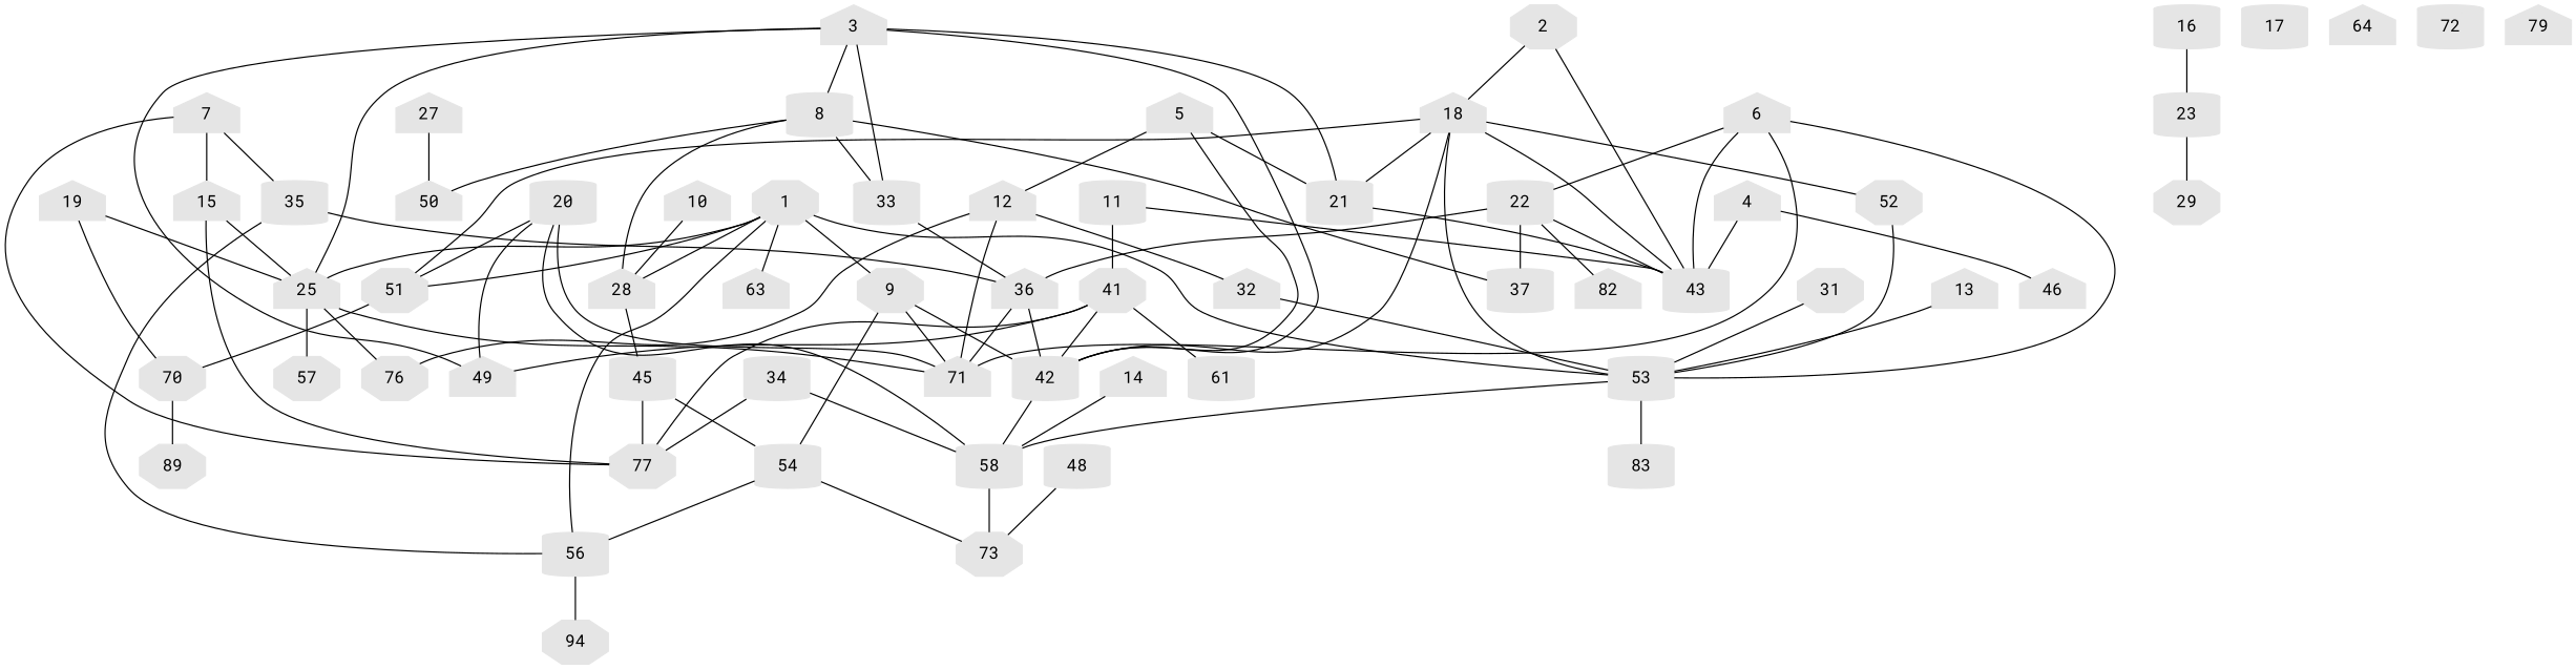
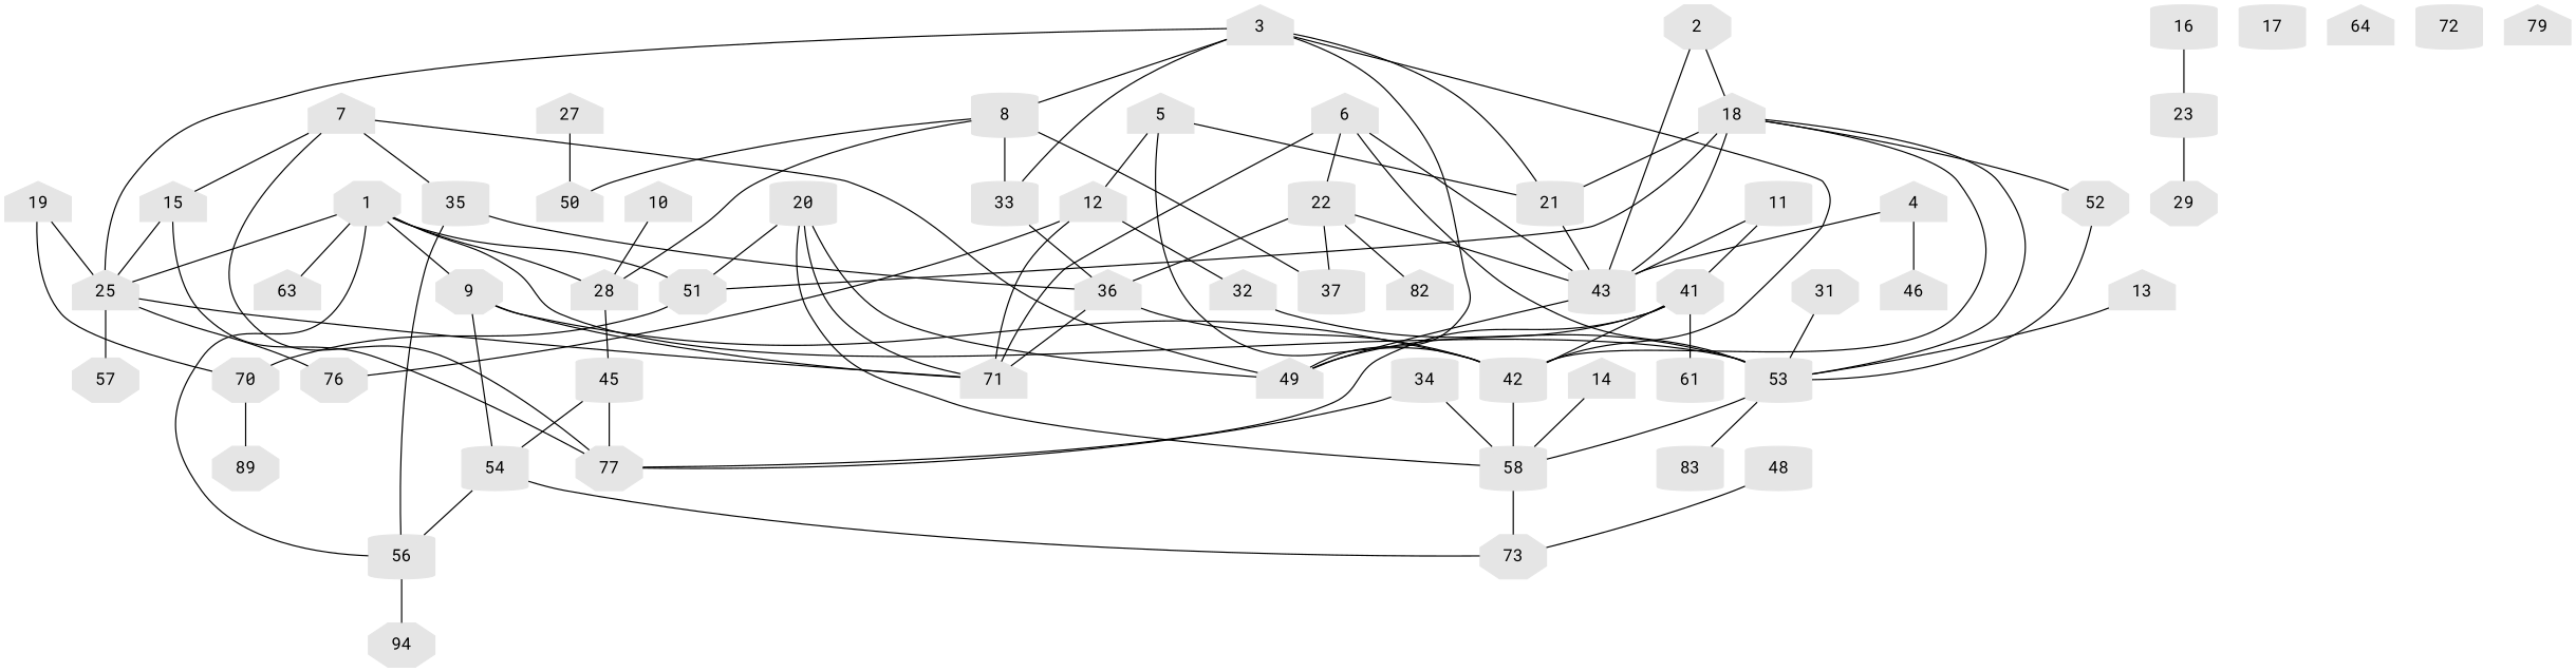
  graph {
    fontname="Roboto Mono"
    node [color=gray90 fontname="Roboto Mono" shape=house style=filled]
    edge [fontname="Roboto Mono"]
    1 [shape=octagon super="+30"]
    9 [shape=octagon]
    25 [super="+40"]
    28 [super="+95"]
    51 [shape=octagon super="+69"]
    53 [shape=cylinder super="+80"]
    56 [shape=cylinder super="+62"]
    63
    42 [shape=cylinder super="+59"]
    54 [shape=cylinder super="+91"]
    71 [super="+81"]
    76 [shape=octagon]
    57 [shape=octagon]
    45 [shape=cylinder super="+84"]
    70 [shape=octagon super="+86"]
    58 [shape=cylinder super="+75"]
    83 [shape=cylinder]
    n18 [label=94 shape=octagon]
    18 [super="+93"]
    43 [shape=cylinder super="+55"]
    21 [shape=cylinder super="+47"]
    52 [shape=octagon]
    2 [shape=octagon]
    49 [super="+85"]
    3 [super="+26"]
    8 [shape=cylinder super="+94"]
    33 [shape=cylinder]
    37 [shape=cylinder]
    50 [super="+74"]
    36 [super="+44"]
    4 [super="+39"]
    46
    12 [super="+38"]
    32
    5
    22 [shape=cylinder super="+68"]
    82
    6
    73 [shape=octagon super="+90"]
    15 [super="+24"]
    77 [shape=octagon super="+88"]
    7
    35 [shape=cylinder super="+66"]
    10
    41 [shape=octagon super="+60"]
    61 [shape=cylinder super="+78"]
    11 [shape=cylinder]
    13
    14
    16 [shape=cylinder]
    23 [shape=cylinder]
    29 [shape=octagon super="+67"]
    17 [shape=cylinder]
    19
    89 [shape=octagon]
    20 [shape=cylinder super="+87"]
    31 [shape=octagon]
    27 [super="+65"]
    34 [shape=cylinder]
    48 [shape=cylinder]
    64
    72 [shape=cylinder]
    79
    1 -- 9
    1 -- 25
    1 -- 28
    1 -- 51
    1 -- 53
    1 -- 56
    1 -- 63
    9 -- 42
    9 -- 54
    9 -- 71
    25 -- 71
    25 -- 76
    25 -- 57
    28 -- 45
    51 -- 70
    53 -- 58
    53 -- 83
    56 -- n18
    42 -- 58
    54 -- 56
    54 -- 73
    45 -- 54
    45 -- 77
    70 -- 89
    58 -- 73
    18 -- 51
    18 -- 53
    18 -- 42
    18 -- 43
    18 -- 21
    18 -- 52
+   43 -- 49 [weight=2]
    21 -- 43
    52 -- 53
    2 -- 18
    2 -- 43
    3 -- 25
    3 -- 42
    3 -- 21
    3 -- 49
    3 -- 8
    3 -- 33
    8 -- 28
    8 -- 33
    8 -- 37
    8 -- 50
    33 -- 36
    36 -- 42
    36 -- 71 [weight=2]
    4 -- 43
    4 -- 46
    12 -- 71
    12 -- 76
    12 -- 32
    32 -- 53
    5 -- 42
    5 -- 21
    5 -- 12
    22 -- 43
    22 -- 37
    22 -- 36
    22 -- 82
    6 -- 53
    6 -- 71
    6 -- 43
    6 -- 22
    15 -- 25
    15 -- 77
+   7 -- 49
    7 -- 15
    7 -- 77
    7 -- 35
    35 -- 56
    35 -- 36
    10 -- 28
    41 -- 42
    41 -- 49
    41 -- 77
    41 -- 61
    11 -- 43
    11 -- 41
    13 -- 53
    14 -- 58
    16 -- 23
    23 -- 29
    19 -- 25
    19 -- 70
    20 -- 51
    20 -- 71
    20 -- 58
    20 -- 49
    31 -- 53
    27 -- 50
    34 -- 58
    34 -- 77
    48 -- 73
  }
